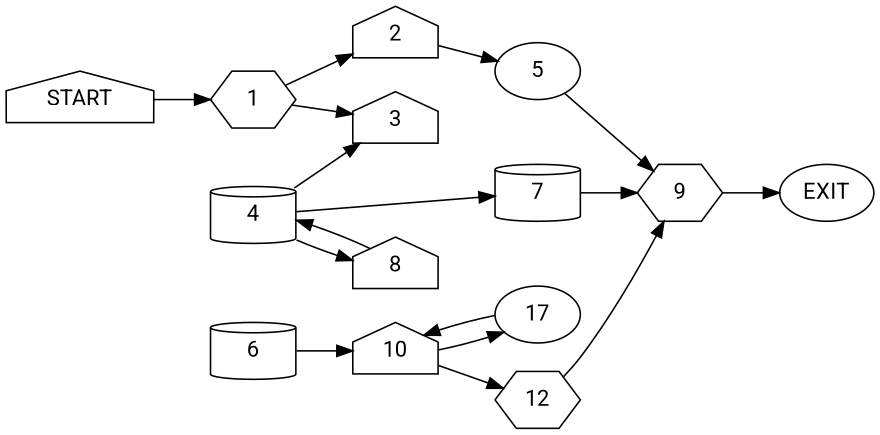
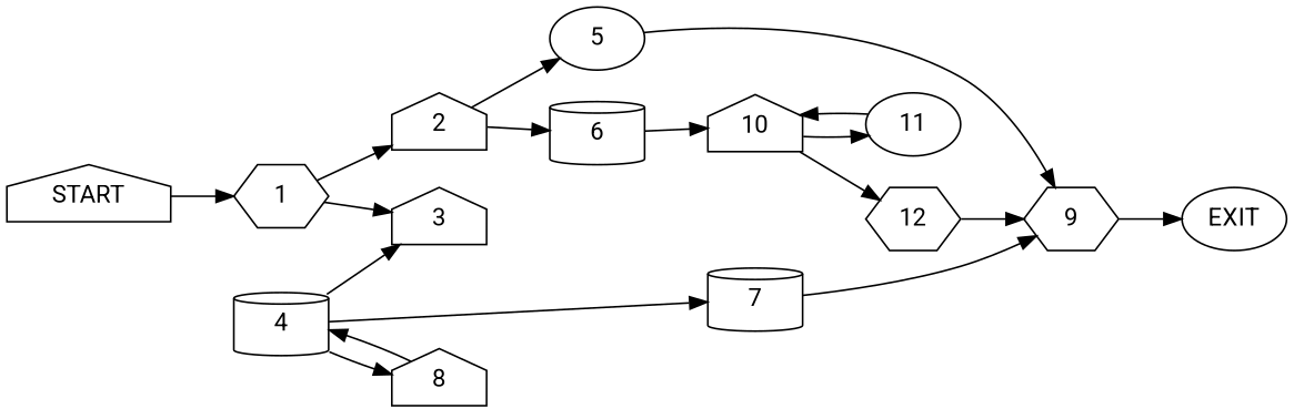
  digraph {
    fontname=Roboto
    rankdir=LR
    node [fontname=Roboto shape=house]
    edge [fontname=Roboto]
    n1 [label=START]
    1 [shape=hexagon]
    2
    3
    n5 [label=EXIT shape=ellipse]
    5 [shape=ellipse]
    6 [shape=cylinder]
    9 [shape=hexagon]
    10
    4 [shape=cylinder]
    7 [shape=cylinder]
    8
-   11 [shape=ellipse label=17]
+   11 [shape=ellipse]
    12 [shape=hexagon]
    n1 -> 1
    1 -> 2
    1 -> 3
    2 -> 5
+   2 -> 6
    5 -> 9
    6 -> 10
    9 -> n5
    10 -> 11
    10 -> 12
    4 -> 3
    4 -> 7
    4 -> 8
    7 -> 9
    8 -> 4
    11 -> 10
    12 -> 9
  }
